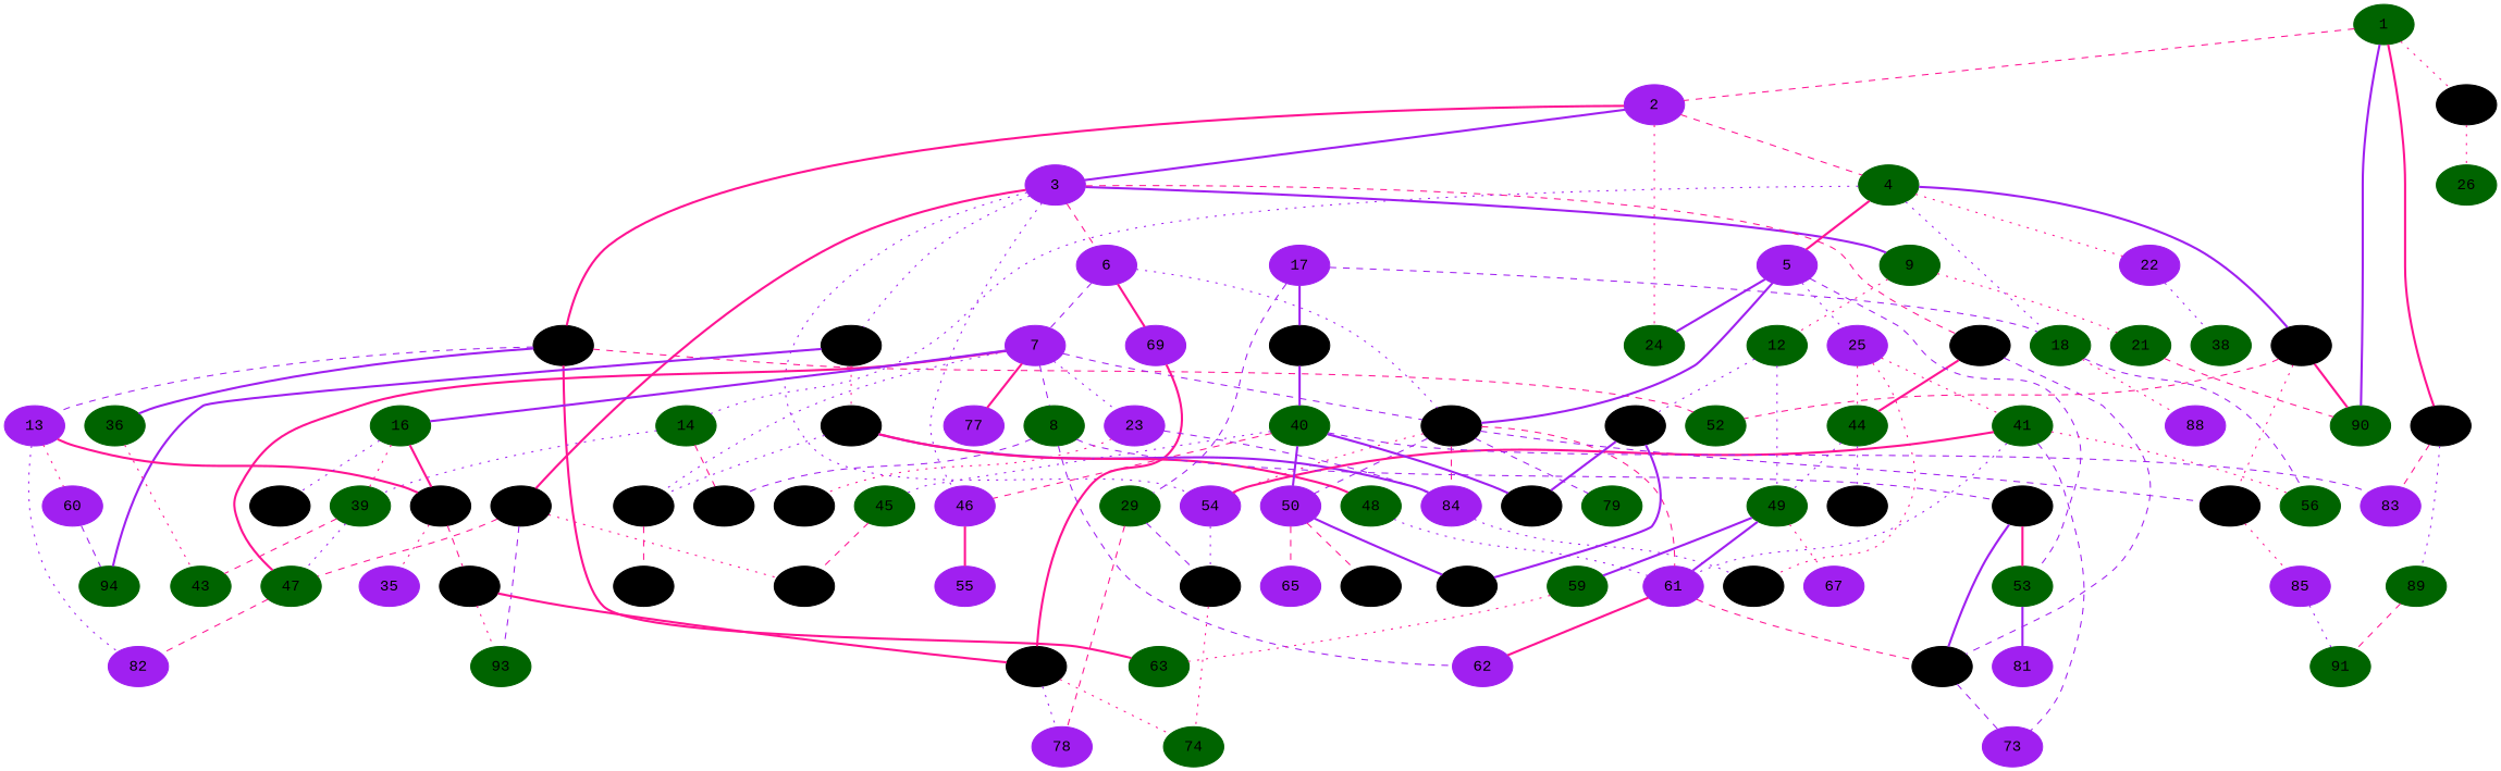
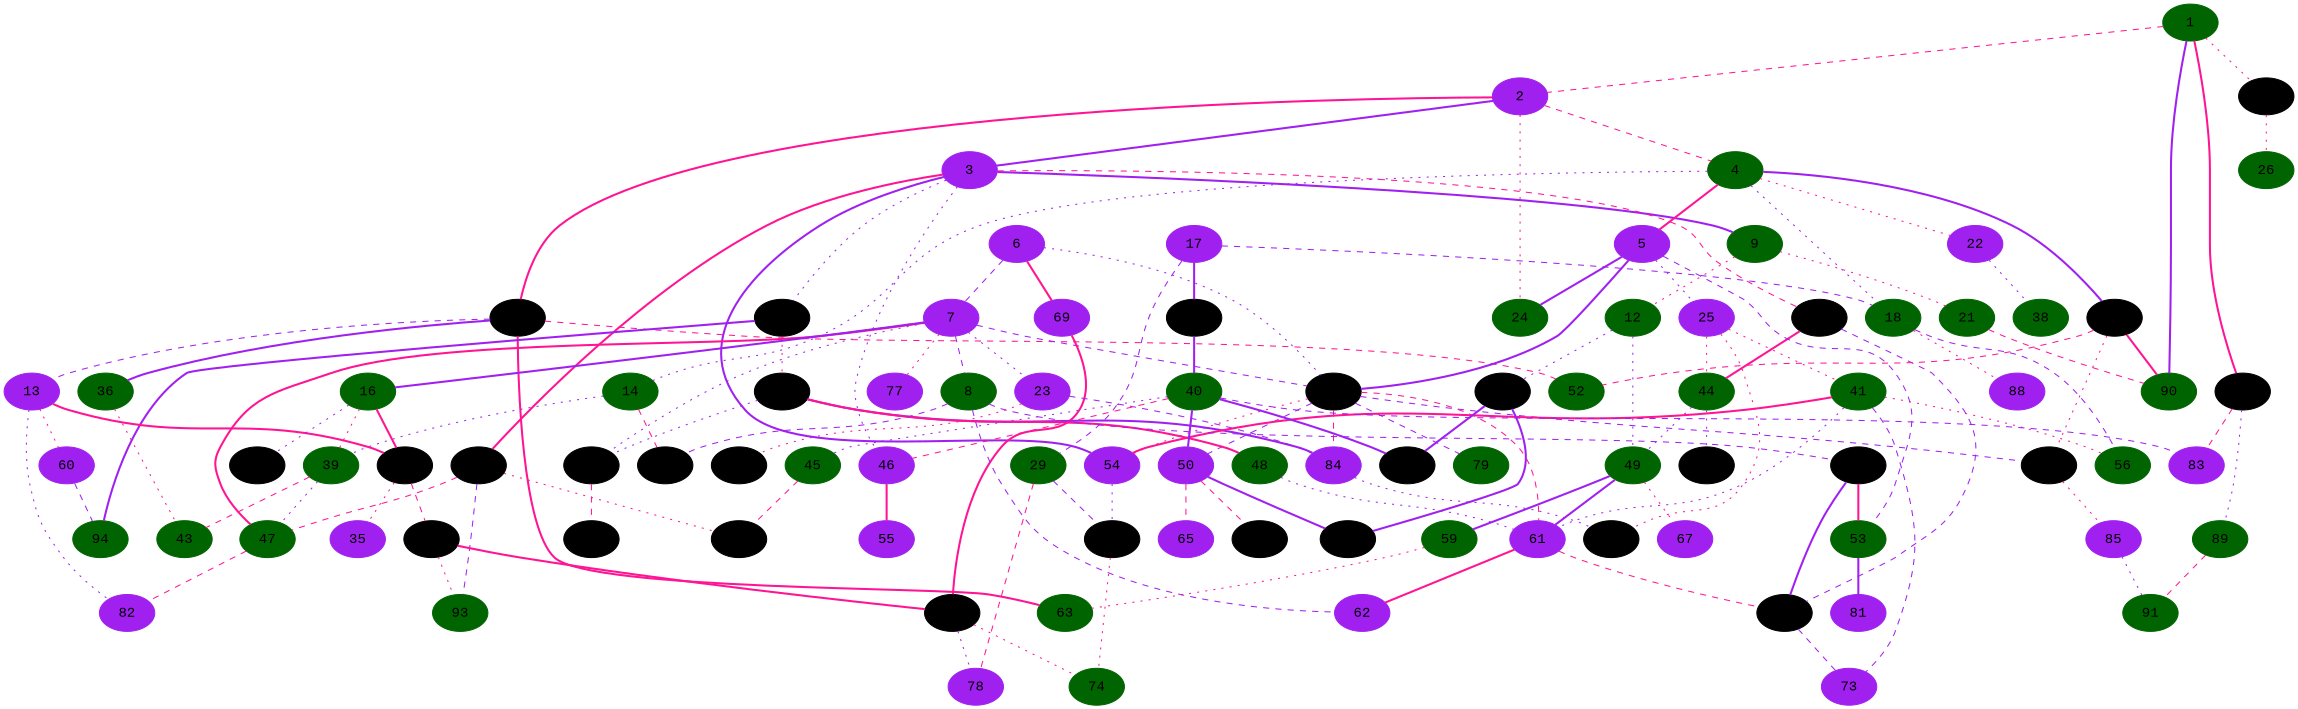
  graph {
    fontname="Liberation Mono"
    node [color=darkgreen fontname="Liberation Mono" style=filled]
    edge [color=purple fontname="Liberation Mono" style=dotted]
    2 [color=purple]
    1
    11 [color=black]
    28 [color=black]
    90
    3 [color=purple]
    4
    10 [color=black]
    24
    26
    83 [color=purple]
    89
    6 [color=purple]
    9
    15 [color=black]
    20 [color=black]
    42 [color=black]
    54 [color=purple]
    46 [color=purple]
    5 [color=purple]
    14
    18
    22 [color=purple]
    37 [color=black]
    13 [color=purple]
    36
    52
    63
    31 [color=black]
    7 [color=purple]
    69 [color=purple]
    12
    21
    30 [color=black]
    94
    17 [color=purple]
    27 [color=black]
    29
    44
    64 [color=black]
    47
    93
    57 [color=black]
    58 [color=black]
    25 [color=purple]
    53
    51 [color=black]
    39
    56
    88 [color=purple]
    38
    80 [color=black]
    41
    86 [color=black]
    84 [color=purple]
    50 [color=purple]
    61 [color=purple]
    79
    81 [color=purple]
    8
    16
    23 [color=purple]
    68 [color=black]
    77 [color=purple]
    70 [color=black]
    33 [color=black]
    62 [color=purple]
    19 [color=black]
    87 [color=black]
    66 [color=black]
    82 [color=purple]
    76 [color=black]
    34 [color=black]
    49
    60 [color=purple]
    43
    72 [color=black]
    75 [color=black]
    59
    67 [color=purple]
    32 [color=black]
    35 [color=purple]
    48
    40
    78 [color=purple]
    71 [color=black]
    73 [color=purple]
    45
    91
    74
    65 [color=purple]
    92 [color=black]
    85 [color=purple]
    55 [color=purple]
    2 -- 3 [style=bold]
    2 -- 4 [color=deeppink style=dashed]
    2 -- 10 [color=deeppink style=bold]
    2 -- 24 [color=deeppink]
    1 -- 2 [color=deeppink style=dashed]
    1 -- 11 [color=deeppink]
    1 -- 28 [color=deeppink style=bold]
    1 -- 90 [style=bold]
    11 -- 26 [color=deeppink]
    28 -- 83 [color=deeppink style=dashed]
    28 -- 89
-   3 -- 6 [color=deeppink style=dashed]
    3 -- 9 [style=bold]
    3 -- 15
    3 -- 20 [color=deeppink style=dashed]
    3 -- 42 [color=deeppink style=bold]
-   3 -- 54
+   3 -- 54 [style=bold]
    3 -- 46
    4 -- 5 [color=deeppink style=bold]
    4 -- 14
    4 -- 18
    4 -- 22 [color=deeppink]
    4 -- 37 [style=bold]
    10 -- 13 [style=dashed]
    10 -- 36 [style=bold]
    10 -- 52 [color=deeppink style=dashed]
    10 -- 63 [color=deeppink style=bold]
    89 -- 91 [color=deeppink style=dashed]
    6 -- 31
    6 -- 7 [style=dashed]
    6 -- 69 [color=deeppink style=bold]
    9 -- 12 [color=deeppink]
    9 -- 21 [color=deeppink]
    15 -- 30 [color=deeppink]
    15 -- 94 [style=bold]
    20 -- 44 [color=deeppink style=bold]
    20 -- 64 [style=dashed]
    42 -- 47 [color=deeppink style=dashed]
    42 -- 93 [style=dashed]
    42 -- 57 [color=deeppink]
    54 -- 58
    46 -- 55 [color=deeppink style=bold]
    5 -- 24 [style=bold]
    5 -- 31 [style=bold]
    5 -- 25
    5 -- 53 [style=dashed]
    14 -- 51 [color=deeppink style=dashed]
    14 -- 39
    18 -- 56 [style=dashed]
    18 -- 88 [color=deeppink]
    22 -- 38
    37 -- 90 [color=deeppink style=bold]
    37 -- 52 [color=deeppink style=dashed]
    37 -- 80 [color=deeppink]
    13 -- 19 [color=deeppink style=bold]
    13 -- 82
    13 -- 60 [color=deeppink]
    36 -- 43 [color=deeppink]
    31 -- 54 [color=deeppink]
    31 -- 80 [style=dashed]
    31 -- 84 [color=deeppink style=dashed]
    31 -- 50 [style=dashed]
    31 -- 61 [color=deeppink style=dashed]
    31 -- 79 [style=dashed]
    7 -- 31 [style=dashed]
    7 -- 47 [color=deeppink style=bold]
    7 -- 8 [style=dashed]
    7 -- 16 [style=bold]
    7 -- 23
    7 -- 68
-   7 -- 77 [color=deeppink style=bold]
+   7 -- 77 [color=deeppink]
    69 -- 70 [color=deeppink style=bold]
    12 -- 34
    12 -- 49
    21 -- 90 [color=deeppink style=dashed]
    30 -- 84 [style=bold]
    30 -- 68
    30 -- 48 [color=deeppink style=bold]
    17 -- 18 [style=dashed]
    17 -- 27 [style=bold]
    17 -- 29 [style=dashed]
    27 -- 40 [style=bold]
    29 -- 58 [style=dashed]
    29 -- 78 [color=deeppink style=dashed]
    44 -- 49
    44 -- 71
    64 -- 73 [style=dashed]
    47 -- 82 [color=deeppink style=dashed]
    58 -- 74 [color=deeppink]
    25 -- 44 [color=deeppink]
    25 -- 41 [color=deeppink]
    25 -- 86 [color=deeppink]
    53 -- 81 [style=bold]
    39 -- 47
    39 -- 43 [color=deeppink style=dashed]
    80 -- 85 [color=deeppink]
    41 -- 54 [color=deeppink style=bold]
    41 -- 56 [color=deeppink]
    41 -- 61
    41 -- 73 [style=dashed]
    84 -- 86
    50 -- 72 [style=bold]
    50 -- 65 [color=deeppink style=dashed]
    50 -- 92 [color=deeppink style=dashed]
    61 -- 64 [color=deeppink style=dashed]
    61 -- 62 [color=deeppink style=bold]
    8 -- 51 [style=dashed]
    8 -- 33 [style=dashed]
    8 -- 62 [style=dashed]
    16 -- 39 [color=deeppink]
    16 -- 19 [color=deeppink style=bold]
    16 -- 87
    23 -- 84 [style=dashed]
    23 -- 66 [color=deeppink]
    68 -- 76 [color=deeppink style=dashed]
    70 -- 78
    70 -- 74 [color=deeppink]
    33 -- 64 [style=bold]
    33 -- 53 [color=deeppink style=bold]
    19 -- 32 [color=deeppink style=dashed]
    19 -- 35 [color=deeppink]
    34 -- 72 [style=bold]
    34 -- 75 [style=bold]
    49 -- 61 [style=bold]
    49 -- 59 [style=bold]
    49 -- 67 [color=deeppink]
    60 -- 94 [style=dashed]
    59 -- 63 [color=deeppink]
    32 -- 93 [color=deeppink]
    32 -- 70 [color=deeppink style=bold]
    48 -- 61
    40 -- 83 [style=dashed]
    40 -- 46 [color=deeppink style=dashed]
    40 -- 50 [style=bold]
    40 -- 75 [style=bold]
    40 -- 45
    45 -- 57 [color=deeppink style=dashed]
    85 -- 91
  }
